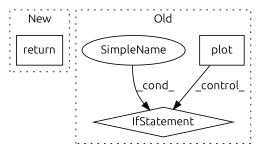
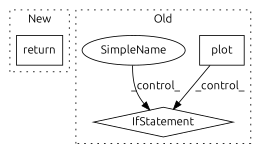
  digraph {
    fontname=Ubuntu
    node [fontname=Ubuntu shape=box]
    edge [fontname=Ubuntu]
    n1 [a=41 l=7 label=return s=4315]
    n2 [a=32 l="5,1" label=plot s="4899,4926"]
    n3 [a=25 l="4,2" label=IfStatement s="4607,4621" shape=diamond]
    n4 [a=42 label=SimpleName shape=ellipse]
    subgraph cluster_1 {
      label=New
      style=dotted
      n1
    }
    subgraph cluster_2 {
      label=Old
      style=dotted
      n2
      n3
      n4
    }
    n2 -> n3 [label=_control_]
-   n4 -> n3 [label=_cond_]
+   n4 -> n3 [label=_control_]
  }
